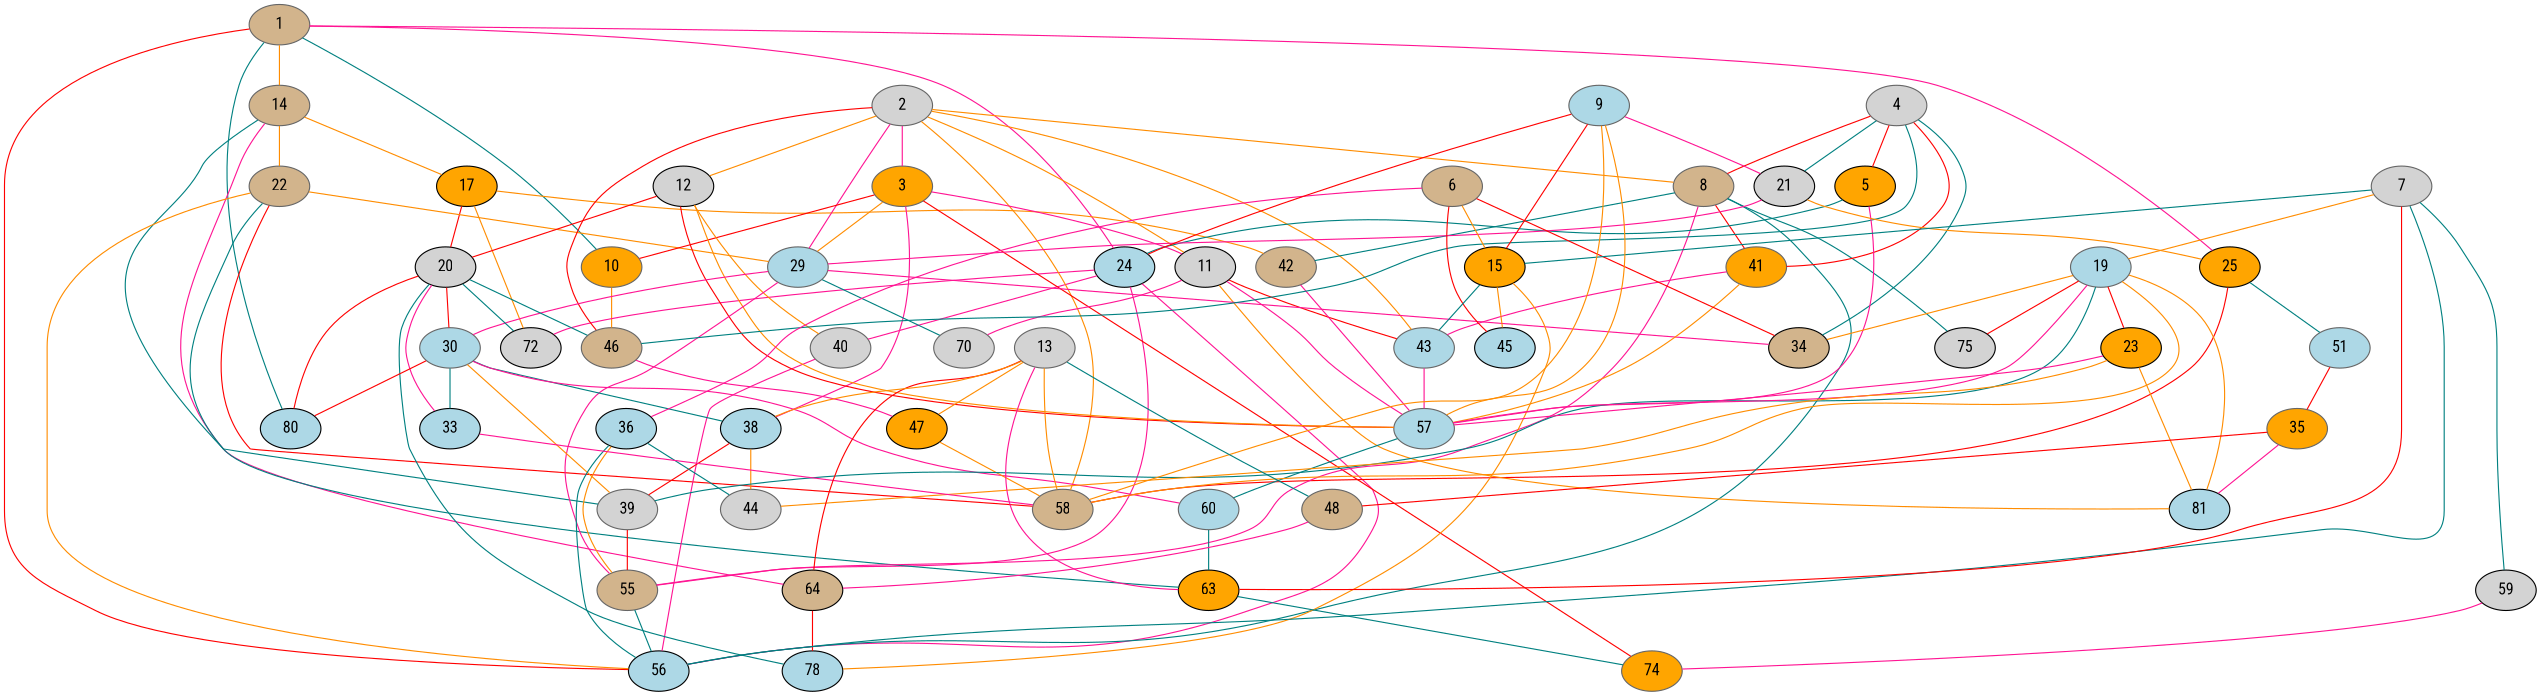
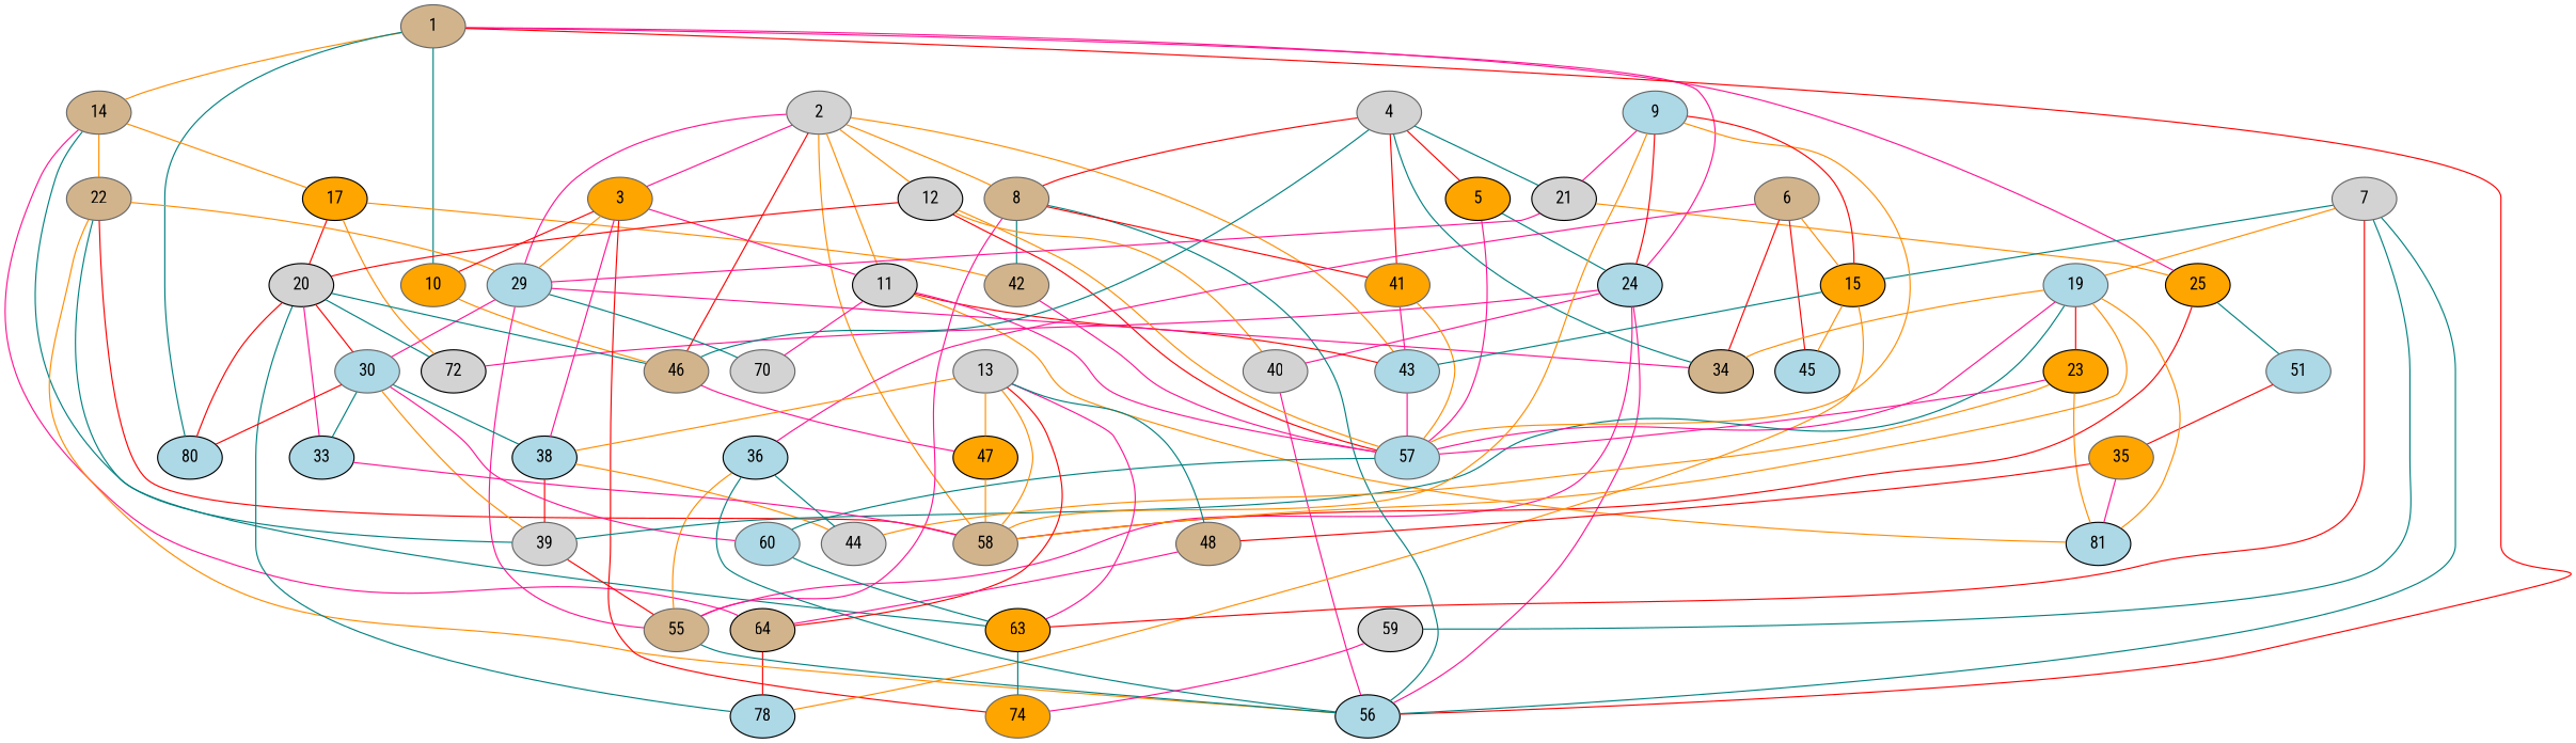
  graph {
    fontname="Roboto Condensed"
    node [color=gray40 fillcolor=lightblue fontname="Roboto Condensed" style=filled]
    edge [color=darkorange fontname="Roboto Condensed"]
    1 [fillcolor=tan super="+16"]
    10 [fillcolor=orange]
    14 [fillcolor=tan super="+51"]
    24 [color=black super="+28"]
    25 [color=black fillcolor=orange]
    56 [color=black super="+65"]
    80 [color=black]
    46 [fillcolor=tan super="+52"]
    64 [color=black fillcolor=tan]
    17 [color=black fillcolor=orange]
    22 [fillcolor=tan super="+50"]
    39 [fillcolor=lightgrey]
    55 [fillcolor=tan]
    40 [fillcolor=lightgrey]
    72 [color=black fillcolor=lightgrey]
    58 [fillcolor=tan super="+79"]
    n17 [label=51]
    2 [fillcolor=lightgrey super="+73"]
    3 [fillcolor=orange super="+53"]
    8 [fillcolor=tan super="+69"]
    11 [color=black fillcolor=lightgrey super="+18"]
    12 [color=black fillcolor=lightgrey]
    29 [super="+71"]
    43 [super="+66"]
    38 [color=black]
    74 [fillcolor=orange]
    41 [fillcolor=orange super="+77"]
    42 [fillcolor=tan]
-   75 [color=black fillcolor=lightgrey]
    57 [super="+62"]
    70 [fillcolor=lightgrey]
    81 [color=black]
    20 [color=black fillcolor=lightgrey super="+49"]
    34 [color=black fillcolor=tan]
    30 [super="+32"]
    47 [color=black fillcolor=orange]
    44 [fillcolor=lightgrey]
    4 [fillcolor=lightgrey super="+37"]
    5 [color=black fillcolor=orange super="+61"]
    21 [color=black fillcolor=lightgrey]
    60
    6 [fillcolor=tan]
    15 [color=black fillcolor=orange]
    36 [color=black super="+76"]
    45 [color=black]
    78 [color=black]
    7 [fillcolor=lightgrey super="+27"]
    19 [super="+54"]
    59 [color=black fillcolor=lightgrey]
    63 [color=black fillcolor=orange super="+67"]
    23 [color=black fillcolor=orange]
    9 [super="+26"]
    33 [color=black]
    13 [fillcolor=lightgrey super="+68"]
    48 [fillcolor=tan]
    35 [fillcolor=orange]
    1 -- 10 [color=teal]
    1 -- 14 [weight=2]
    1 -- 24 [color=deeppink]
    1 -- 25 [color=deeppink]
    1 -- 56 [color=red]
    1 -- 80 [color=teal]
    10 -- 46
    14 -- 64 [color=deeppink]
    14 -- 17
    14 -- 22
    14 -- 39 [color=teal]
    24 -- 56 [color=deeppink]
    24 -- 55 [color=deeppink]
    24 -- 40 [color=deeppink]
    24 -- 72 [color=deeppink]
    25 -- 58 [color=red]
    25 -- n17 [color=teal]
    46 -- 47 [color=deeppink]
    64 -- 78 [color=red]
    17 -- 72
    17 -- 42
    17 -- 20 [color=red]
    22 -- 56
    22 -- 58 [color=red]
    22 -- 29
    22 -- 63 [color=teal]
    39 -- 55 [color=red]
    55 -- 56 [color=teal]
    40 -- 56 [color=deeppink]
    n17 -- 35 [color=red]
    2 -- 46 [color=red weight=2]
    2 -- 58
    2 -- 3 [color=deeppink]
    2 -- 8
    2 -- 11
    2 -- 12
    2 -- 29 [color=deeppink]
    2 -- 43
    3 -- 10 [color=red]
    3 -- 11 [color=deeppink]
    3 -- 29
    3 -- 38 [color=deeppink]
    3 -- 74 [color=red]
    8 -- 56 [color=teal]
    8 -- 55 [color=deeppink]
    8 -- 41 [color=red weight=2]
    8 -- 42 [color=teal]
-   8 -- 75 [color=teal]
    11 -- 43 [color=red]
    11 -- 57 [color=deeppink]
    11 -- 70 [color=deeppink]
    11 -- 81
    12 -- 40
    12 -- 57 [color=red]
    12 -- 57
    12 -- 20 [color=red]
    29 -- 55 [color=deeppink]
    29 -- 70 [color=teal]
    29 -- 34 [color=deeppink]
    29 -- 30 [color=deeppink]
    43 -- 57 [color=deeppink]
    38 -- 39 [color=red]
    38 -- 44
    41 -- 43 [color=deeppink]
    41 -- 57
    42 -- 57 [color=deeppink]
    57 -- 60 [color=teal]
    20 -- 80 [color=red]
    20 -- 46 [color=teal]
    20 -- 72 [color=teal]
    20 -- 30 [color=red]
    20 -- 78 [color=teal]
    20 -- 33 [color=deeppink]
    30 -- 80 [color=red]
    30 -- 39
    30 -- 38 [color=teal]
    30 -- 60 [color=deeppink]
    30 -- 33 [color=teal]
    47 -- 58
    4 -- 46 [color=teal]
    4 -- 8 [color=red]
    4 -- 41 [color=red]
    4 -- 34 [color=teal]
    4 -- 5 [color=red]
    4 -- 21 [color=teal]
    5 -- 24 [color=teal]
    5 -- 57 [color=deeppink]
    21 -- 25
    21 -- 29 [color=deeppink]
    60 -- 63 [color=teal]
    6 -- 34 [color=red]
    6 -- 15
    6 -- 36 [color=deeppink]
    6 -- 45 [color=red]
    15 -- 43 [color=teal]
    15 -- 45
    15 -- 78
    36 -- 56 [color=teal]
    36 -- 55
    36 -- 44 [color=teal]
    7 -- 56 [color=teal]
    7 -- 15 [color=teal]
    7 -- 19
    7 -- 59 [color=teal]
    7 -- 63 [color=red]
    19 -- 39 [color=teal]
    19 -- 58
-   19 -- 75 [color=red]
    19 -- 57 [color=deeppink]
    19 -- 81
    19 -- 34
    19 -- 23 [color=red]
    59 -- 74 [color=deeppink]
    63 -- 74 [color=teal]
    23 -- 57 [color=deeppink]
    23 -- 81
    23 -- 44
    9 -- 24 [color=red]
    9 -- 58
    9 -- 57
    9 -- 21 [color=deeppink]
    9 -- 15 [color=red]
    33 -- 58 [color=deeppink]
    13 -- 64 [color=red]
    13 -- 58
    13 -- 38
    13 -- 47
    13 -- 63 [color=deeppink]
    13 -- 48 [color=teal]
    48 -- 64 [color=deeppink]
    35 -- 81 [color=deeppink]
    35 -- 48 [color=red]
  }
